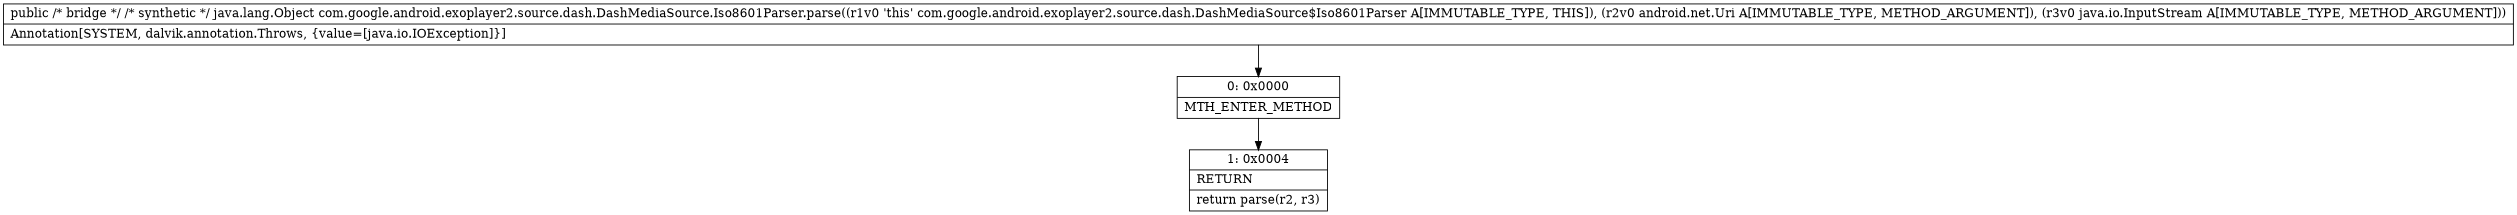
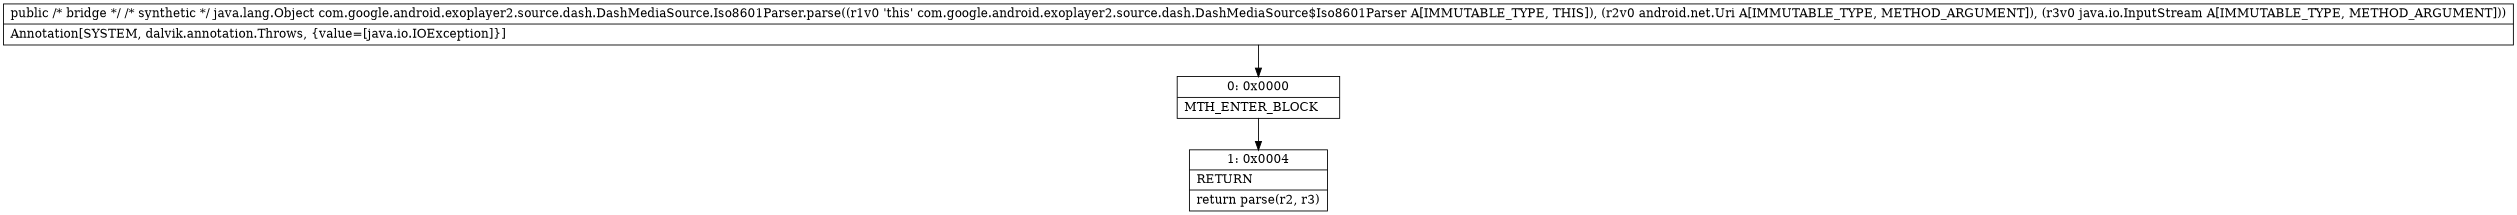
  digraph {
    node [shape=record]
-   n1 [label="{0\:\ 0x0000|MTH_ENTER_METHOD\l}"]
+   n1 [label="{0\:\ 0x0000|MTH_ENTER_BLOCK\l}"]
    n2 [label="{1\:\ 0x0004|RETURN\l|return parse(r2, r3)\l}"]
    n3 [label="{public \/* bridge *\/ \/* synthetic *\/ java.lang.Object com.google.android.exoplayer2.source.dash.DashMediaSource.Iso8601Parser.parse((r1v0 'this' com.google.android.exoplayer2.source.dash.DashMediaSource$Iso8601Parser A[IMMUTABLE_TYPE, THIS]), (r2v0 android.net.Uri A[IMMUTABLE_TYPE, METHOD_ARGUMENT]), (r3v0 java.io.InputStream A[IMMUTABLE_TYPE, METHOD_ARGUMENT]))  | Annotation[SYSTEM, dalvik.annotation.Throws, \{value=[java.io.IOException]\}]\l}"]
    n1 -> n2
    n3 -> n1
  }
